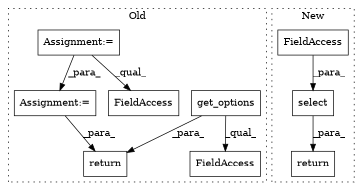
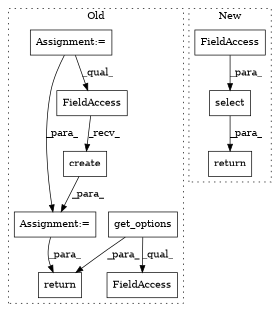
  digraph {
    node [a=32 l=7 shape=box]
    n1 [a=41 label=return s=3137]
+   n2 [l=8 label=create s=3123]
    n3 [a=7 l=1 label="Assignment:=" s=3103]
    n4 [l=13 label=get_options s=3175]
    n5 [a=22 l=18 label=FieldAccess s=3104]
    n6 [a=22 l=29 label=FieldAccess s=3170]
    n7 [a=7 l=10 label="Assignment:=" s=3076]
    n8 [l="7,1" label=select s="3166,3185"]
    n9 [a=22 l=12 label=FieldAccess s=3173]
    n10 [a=41 label=return s=3130]
    subgraph cluster_1 {
      label=Old
      style=dotted
      n1
+     n2
      n3
      n4
      n5
      n6
      n7
    }
    subgraph cluster_2 {
      label=New
      style=dotted
      n8
      n9
      n10
    }
+   n2 -> n3 [label=_para_]
    n3 -> n1 [label=_para_]
    n4 -> n1 [label=_para_]
    n4 -> n6 [label=_qual_]
+   n5 -> n2 [label=_recv_]
    n7 -> n3 [label=_para_]
    n7 -> n5 [label=_qual_]
    n8 -> n10 [label=_para_]
    n9 -> n8 [label=_para_]
  }
